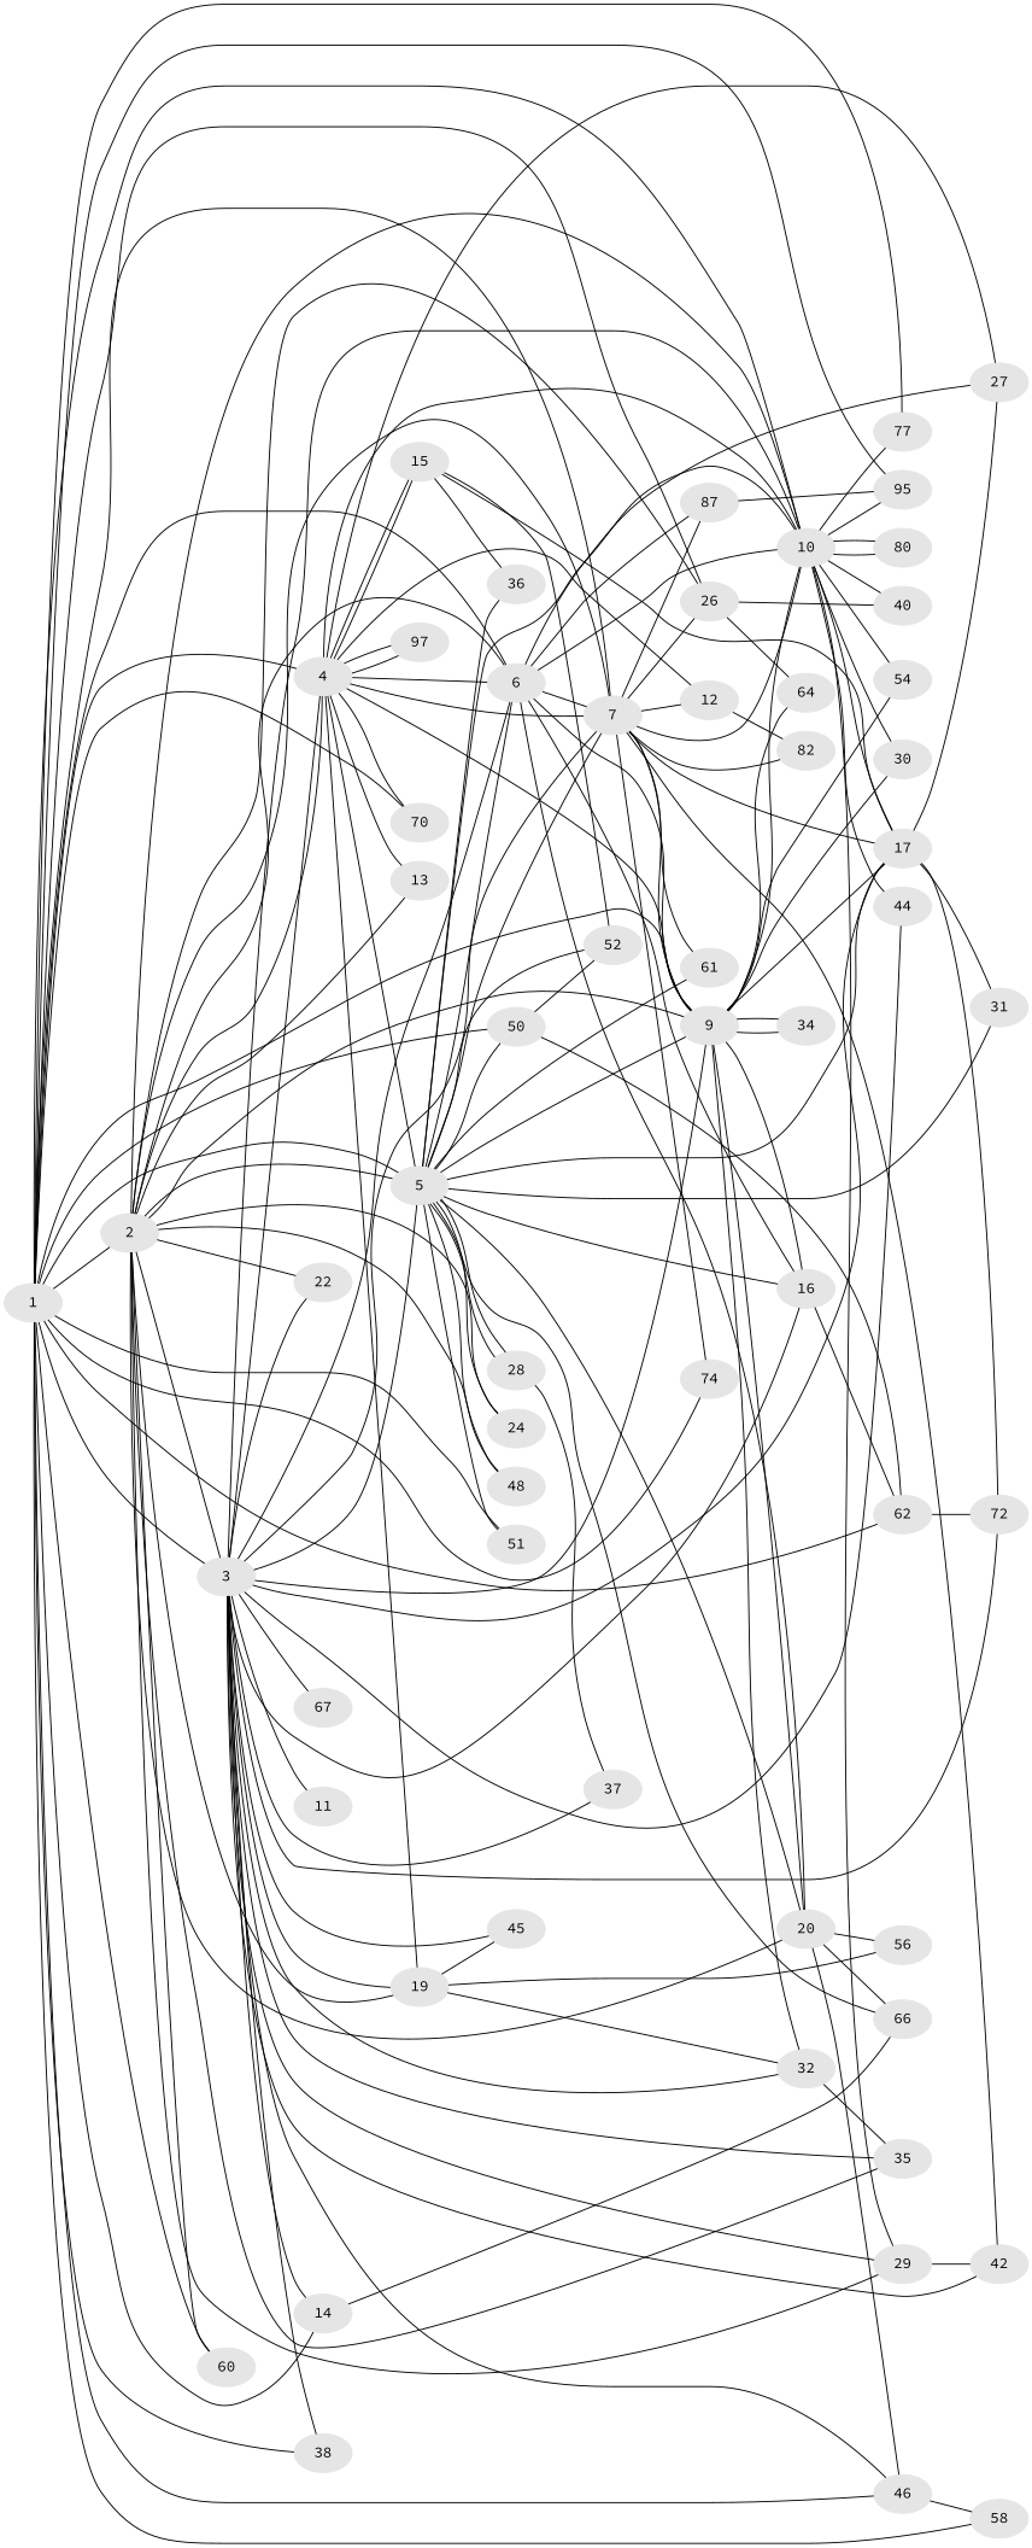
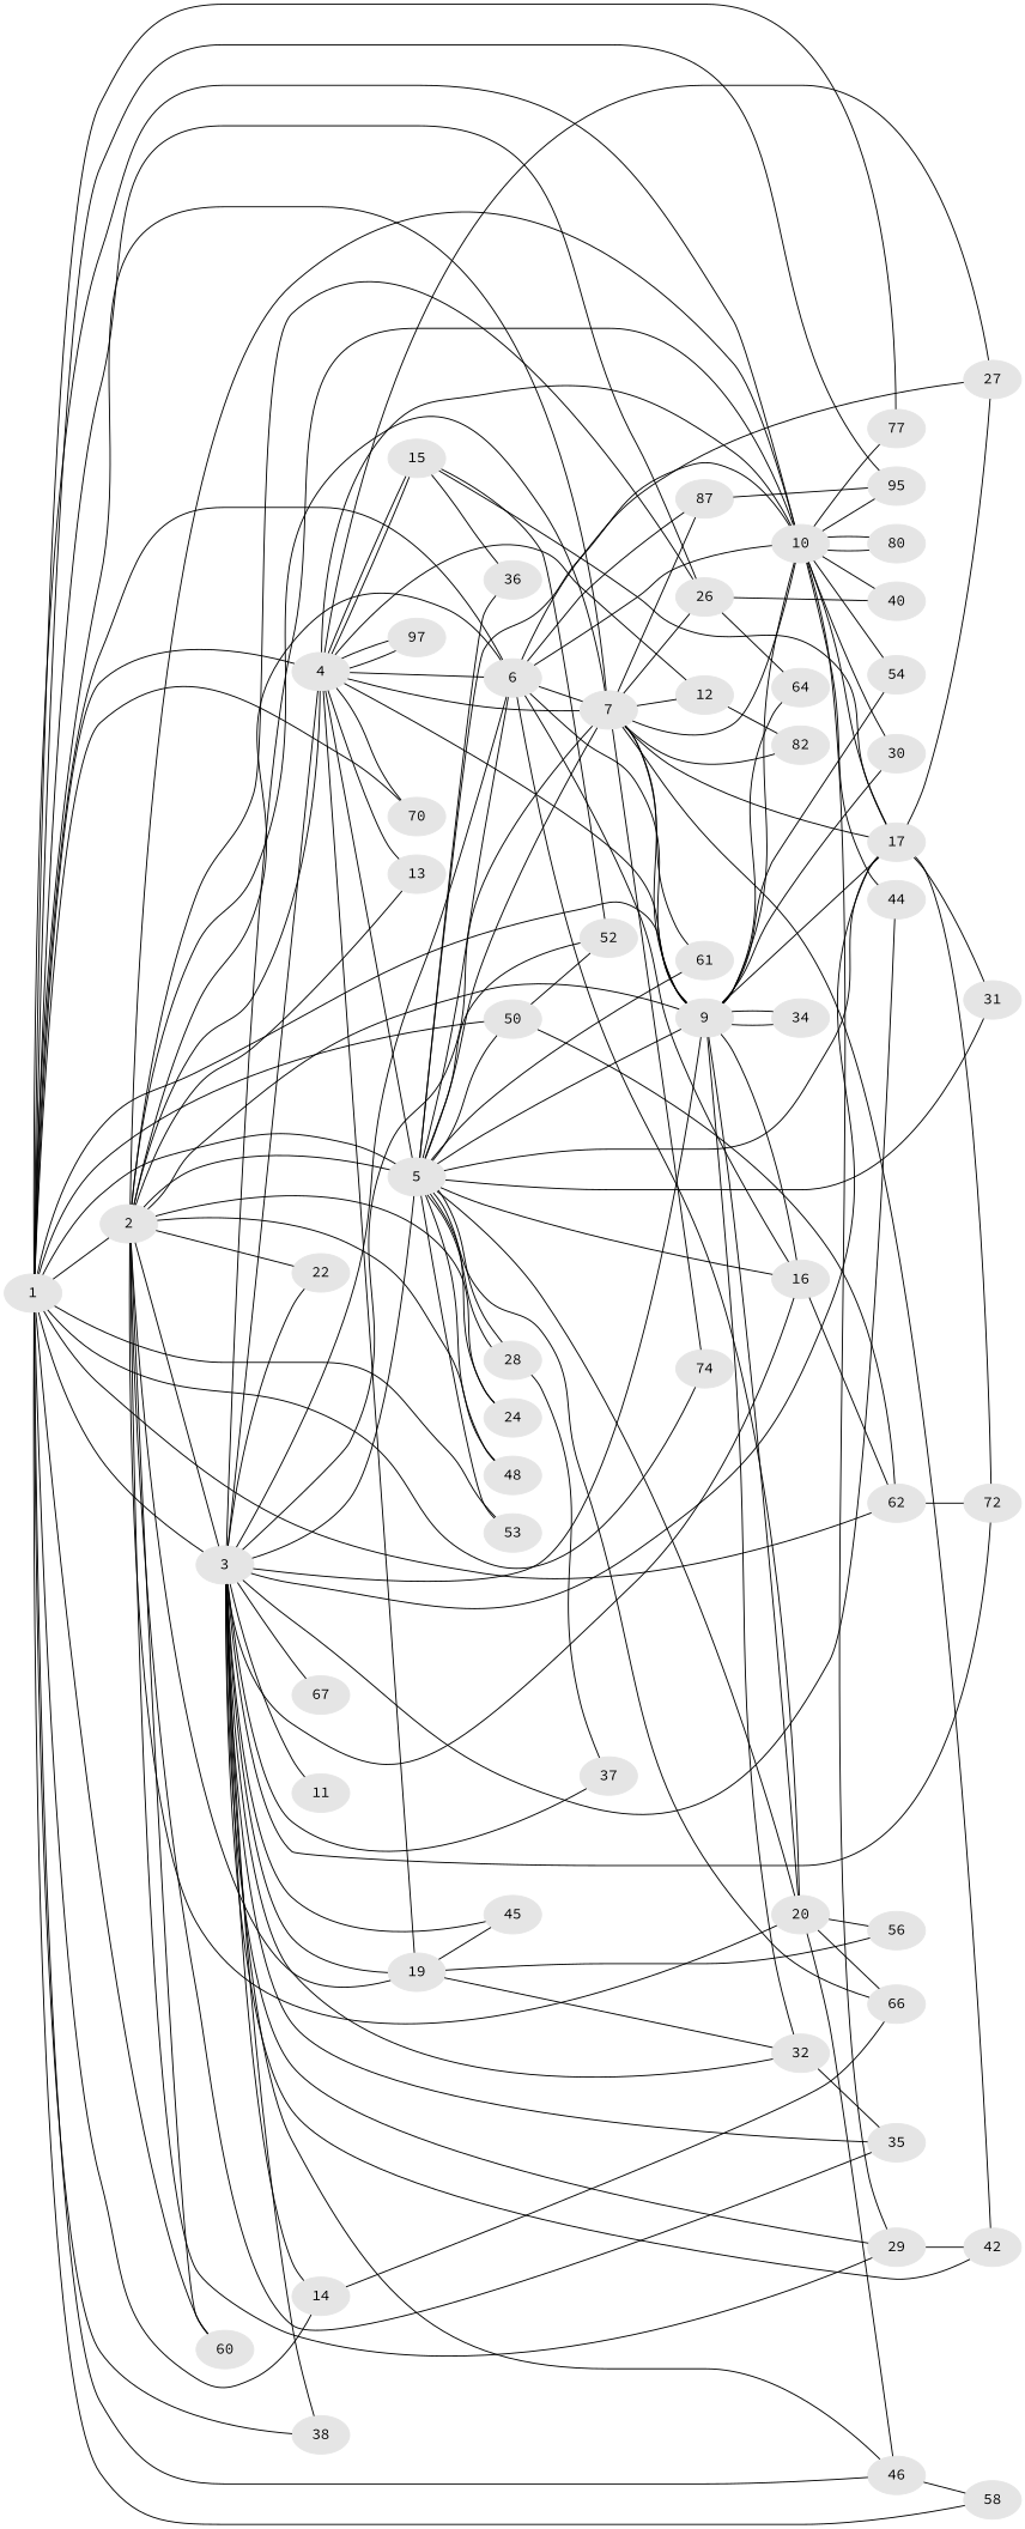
  graph {
    fontname="Source Code Pro"
    rankdir=LR
    node [color=gray90 fontname="Source Code Pro" style=filled]
    edge [fontname="Source Code Pro"]
    1 [super="+68"]
    2
    3 [super="+53+8+73+23+65"]
    4
    5
    6 [super="+63"]
    7
    9 [super="+18+43+39"]
    10
    14
    26 [super="+57"]
    38
    46 [super="+86"]
    50
-   51
+   51 [label=53]
    58
    60
    62 [super="+71"]
    70
    74
    77
    95 [super="+96"]
    13
    19 [super="+83+69"]
    20 [super="+21"]
    22
    24
    29 [super="+41"]
    35 [super="+92"]
    48
    11
    16 [super="+79"]
    17 [super="+89+55"]
    32
    37
    42
    44
    45
    67
    72
    12
    15
    27
    97
    28
    31
    36
    52 [super="+76"]
    61
    66 [super="+75"]
    87
    82
    30
    34
    54
    64
    40
    80
    56
    1 -- 2
    1 -- 3 [weight=3]
    1 -- 4
    1 -- 5
    1 -- 6 [weight=2]
    1 -- 7
    1 -- 9
    1 -- 10
    1 -- 14
    1 -- 26
    1 -- 38
    1 -- 46 [weight=2]
    1 -- 50
    1 -- 51
    1 -- 58
    1 -- 60
    1 -- 62 [weight=2]
    1 -- 70
    1 -- 74
    1 -- 77
    1 -- 95
    2 -- 3 [weight=2]
    2 -- 4
    2 -- 5
    2 -- 6
    2 -- 7
    2 -- 9
    2 -- 10
    2 -- 26
    2 -- 60
    2 -- 13
    2 -- 19
    2 -- 20
    2 -- 22
    2 -- 24
    2 -- 29
    2 -- 35
    2 -- 48
    3 -- 4 [weight=2]
    3 -- 5 [weight=2]
    3 -- 6 [weight=4]
    3 -- 7 [weight=2]
    3 -- 9 [weight=5]
    3 -- 10 [weight=3]
    3 -- 14 [weight=2]
    3 -- 38 [weight=2]
    3 -- 46
    3 -- 19 [weight=2]
    3 -- 22
    3 -- 29 [weight=2]
    3 -- 35
    3 -- 11
    3 -- 16
    3 -- 17
    3 -- 32
    3 -- 37
    3 -- 42
    3 -- 44
    3 -- 45
    3 -- 67 [weight=2]
    3 -- 72
    4 -- 5
    4 -- 6
    4 -- 7
    4 -- 9 [weight=2]
    4 -- 10
    4 -- 70
    4 -- 13
    4 -- 19
    4 -- 12
    4 -- 15
    4 -- 15
    4 -- 27
    4 -- 97
    4 -- 97
    5 -- 6
    5 -- 7
    5 -- 9
    5 -- 10
    5 -- 50
    5 -- 51
    5 -- 20
    5 -- 24
    5 -- 48
    5 -- 16
    5 -- 17
    5 -- 28
    5 -- 28
    5 -- 31
    5 -- 36
    5 -- 52
    5 -- 61
    5 -- 66
    6 -- 7
    6 -- 9
    6 -- 10
    6 -- 20
    6 -- 16
    6 -- 27
    6 -- 87
    7 -- 9 [weight=2]
    7 -- 10
    7 -- 26
    7 -- 74
    7 -- 17
    7 -- 42
    7 -- 12
    7 -- 61
    7 -- 87
    7 -- 82
    9 -- 10
    9 -- 20
    9 -- 16
    9 -- 17
    9 -- 32
    9 -- 30
    9 -- 34
    9 -- 34
    9 -- 54
    9 -- 64
    10 -- 77
    10 -- 95
    10 -- 29
    10 -- 17
    10 -- 44
    10 -- 30
    10 -- 54
    10 -- 40
    10 -- 80
    10 -- 80
    14 -- 66
    26 -- 64
    26 -- 40
    46 -- 58
    50 -- 62
    50 -- 52
    62 -- 72
    19 -- 32
    19 -- 45
    19 -- 56
    20 -- 46
    20 -- 66
    20 -- 56
    29 -- 42
    16 -- 62
    17 -- 72
    17 -- 27
    17 -- 31
    32 -- 35
    12 -- 82
    15 -- 17
    15 -- 36
    15 -- 52
    28 -- 37
    87 -- 95
  }
